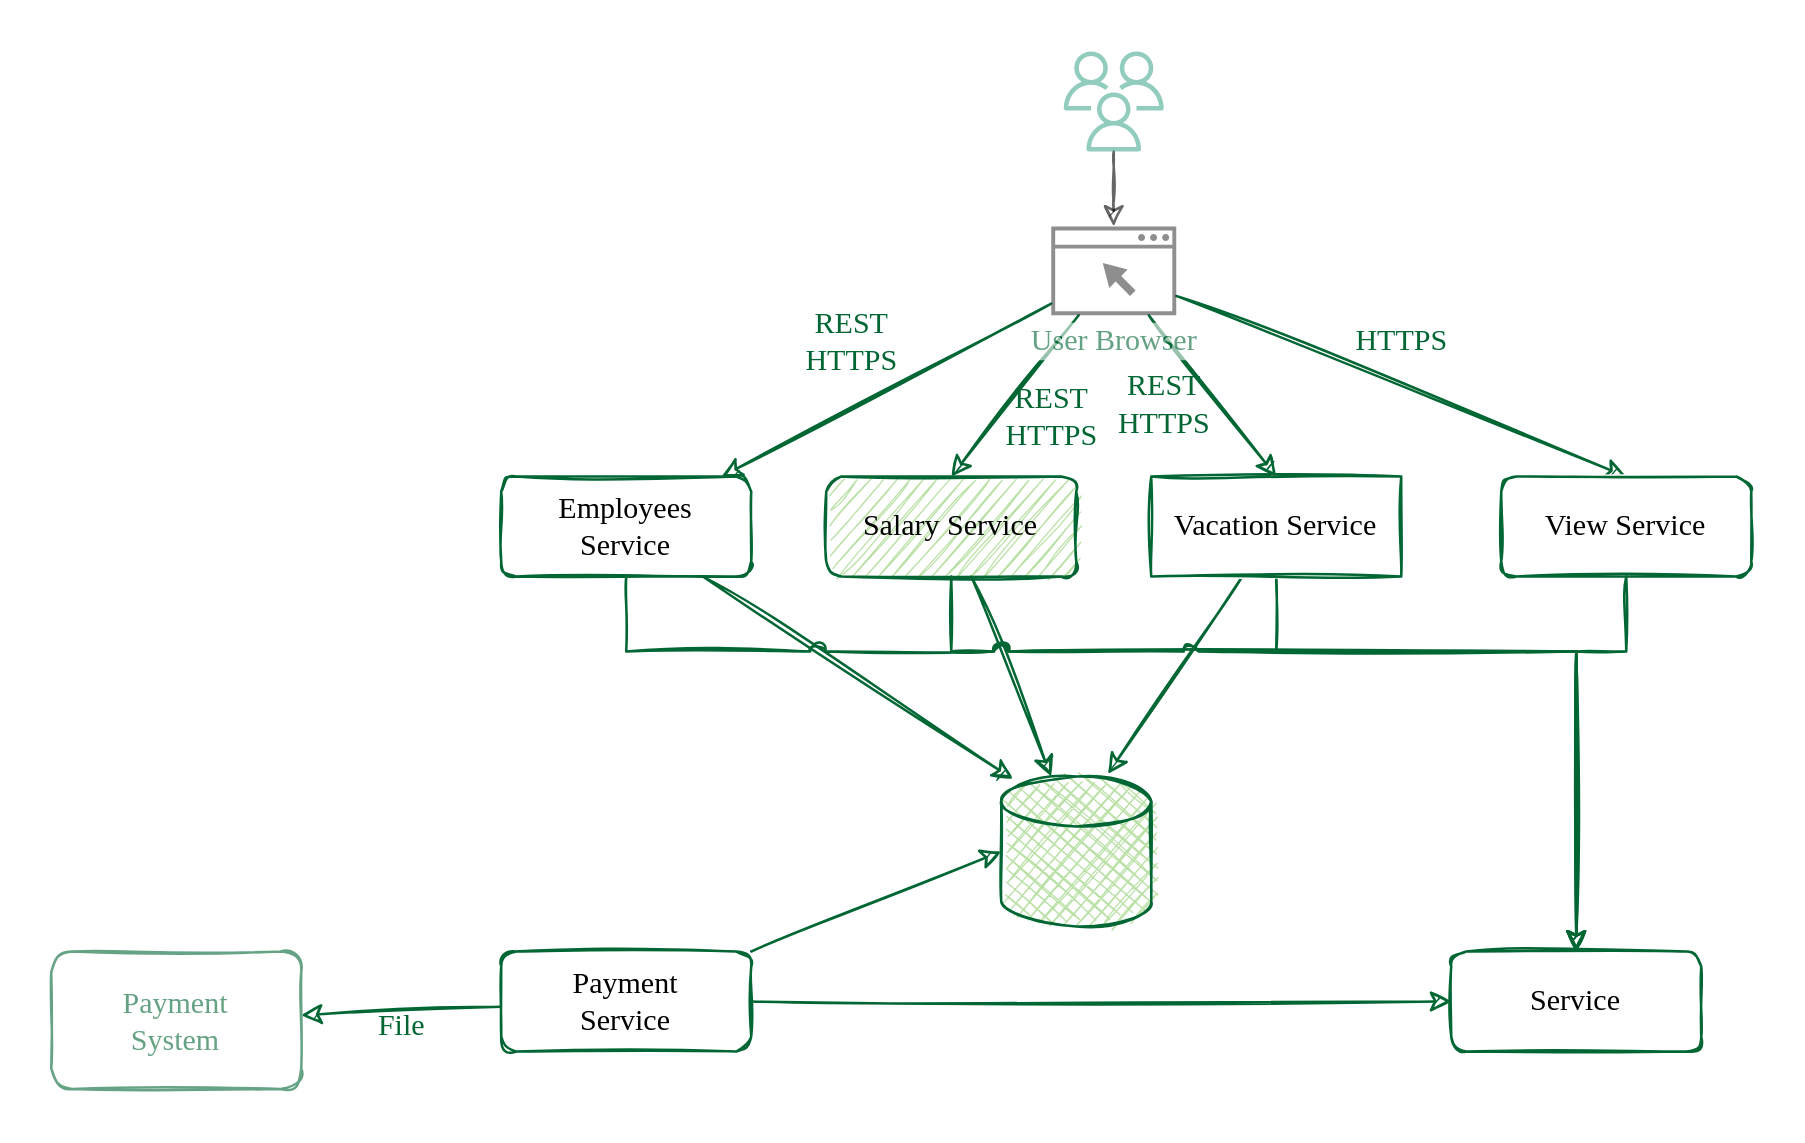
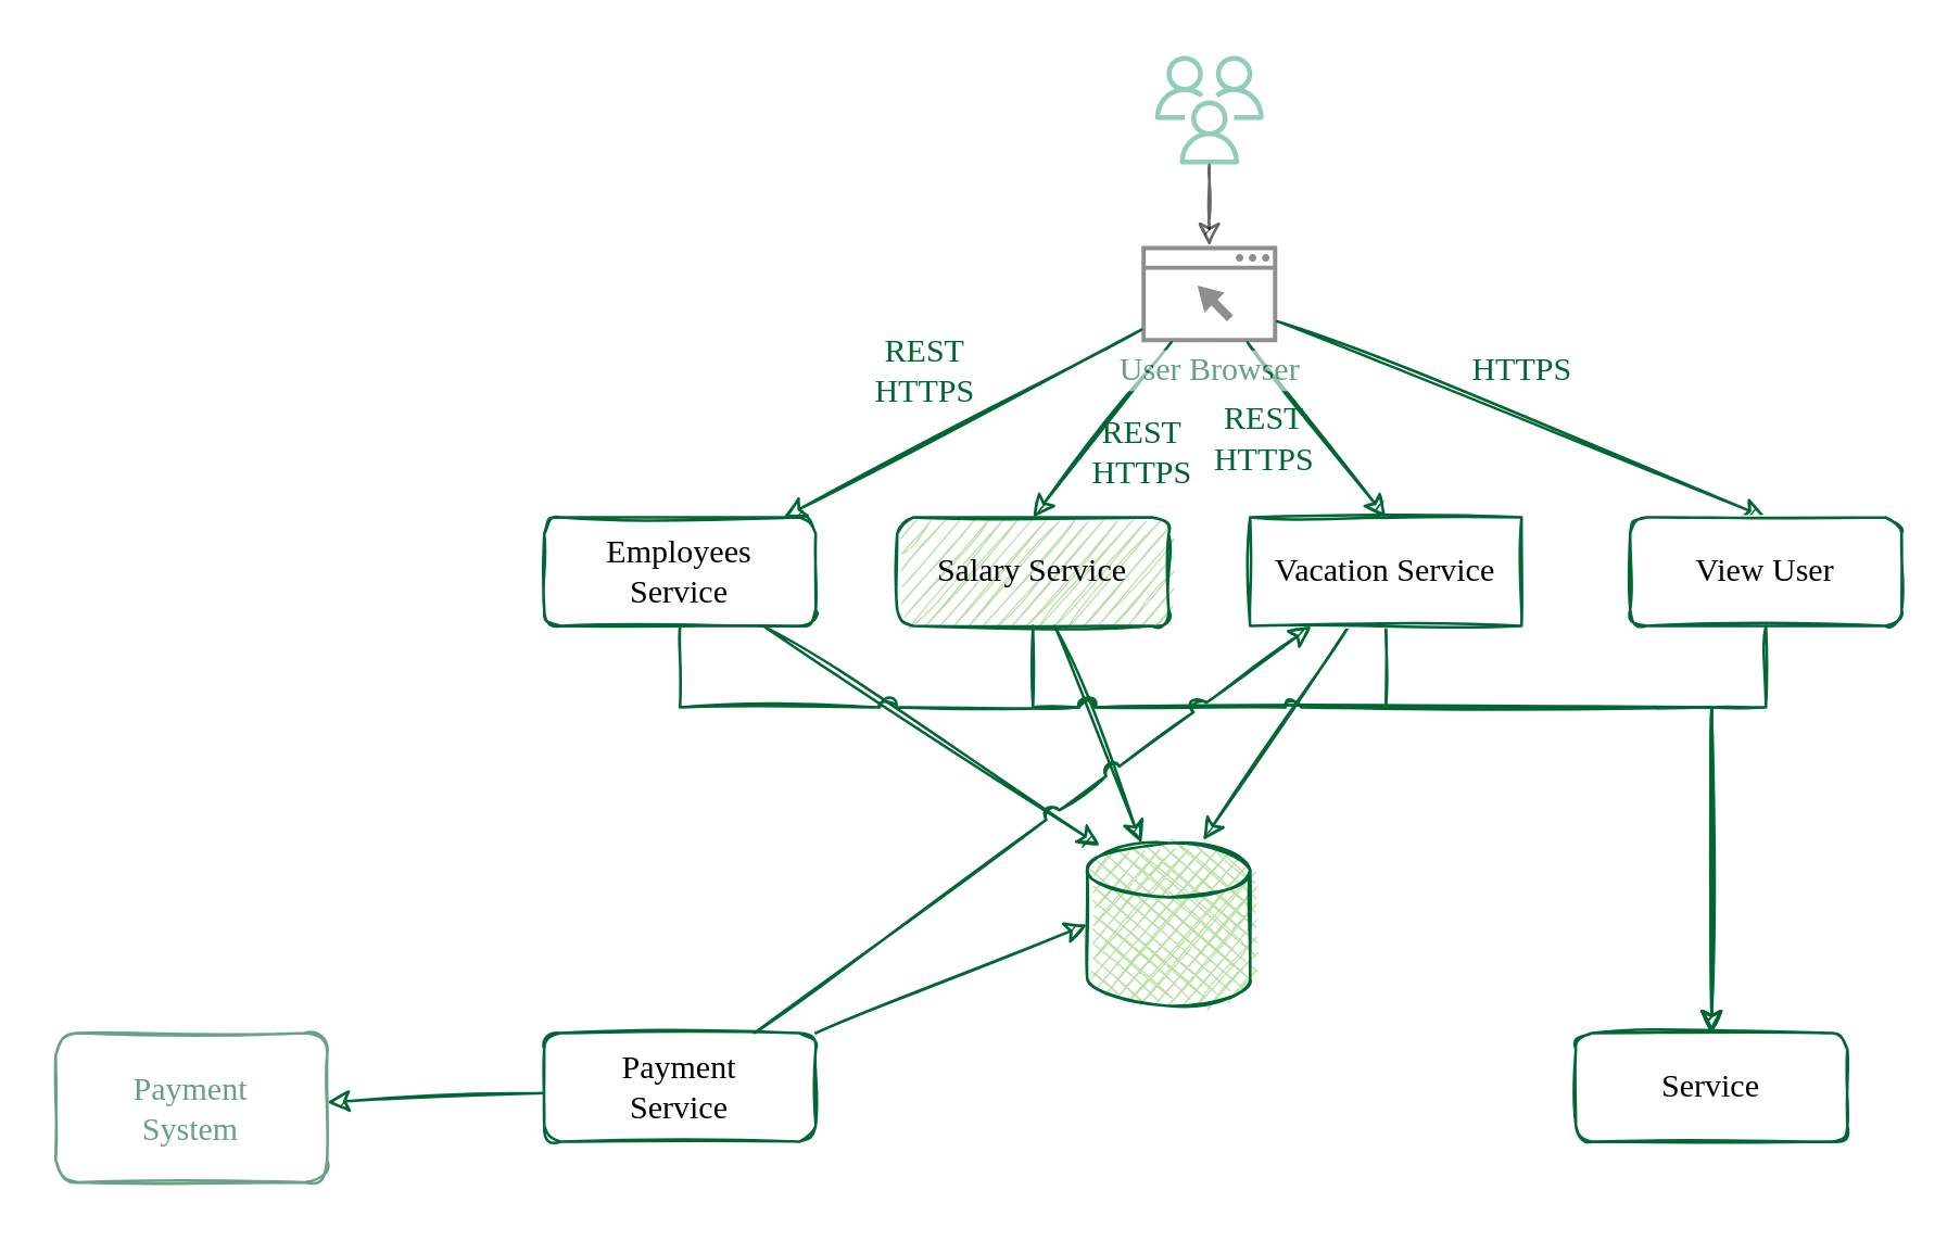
  <mxCell id="0" />
  <mxCell id="1" parent="0" />
  <mxCell id="2" style="edgeStyle=none;rounded=0;sketch=1;orthogonalLoop=1;jettySize=auto;html=1;entryX=0.078;entryY=0.017;entryDx=0;entryDy=0;entryPerimeter=0;fontFamily=Patrick Hand;fontSource=https%3A%2F%2Ffonts.googleapis.com%2Fcss%3Ffamily%3DPatrick%2BHand;fontColor=#006633;strokeColor=#006633;" edge="1" parent="1" source="3" target="26"><mxGeometry relative="1" as="geometry" /></mxCell>
  <mxCell id="3" value="Employees&lt;br&gt;Service" style="rounded=1;whiteSpace=wrap;html=1;strokeColor=#006633;sketch=1;fontFamily=Patrick Hand;fontSource=https%3A%2F%2Ffonts.googleapis.com%2Fcss%3Ffamily%3DPatrick%2BHand;" vertex="1" parent="1"><mxGeometry x="200" y="190" width="100" height="40" as="geometry" /></mxCell>
  <mxCell id="4" style="edgeStyle=orthogonalEdgeStyle;rounded=0;orthogonalLoop=1;jettySize=auto;html=1;sketch=1;opacity=60;" edge="1" parent="1" source="5" target="28"><mxGeometry relative="1" as="geometry" /></mxCell>
  <mxCell id="5" value="" style="outlineConnect=0;strokeColor=#9673a6;dashed=0;verticalLabelPosition=bottom;verticalAlign=top;align=center;html=1;fontSize=12;fontStyle=0;aspect=fixed;pointerEvents=1;shape=mxgraph.aws4.users;fillColor=#49AB92;opacity=60;" vertex="1" parent="1"><mxGeometry x="425" y="20" width="40" height="40" as="geometry" /></mxCell>
  <mxCell id="6" style="rounded=0;orthogonalLoop=1;jettySize=auto;html=1;sketch=1;strokeColor=#006633;" edge="1" parent="1" source="28" target="3"><mxGeometry relative="1" as="geometry" /></mxCell>
  <mxCell id="7" style="edgeStyle=none;rounded=0;orthogonalLoop=1;jettySize=auto;html=1;entryX=0.5;entryY=0;entryDx=0;entryDy=0;sketch=1;strokeColor=#006633;" edge="1" parent="1" source="28" target="12"><mxGeometry relative="1" as="geometry" /></mxCell>
  <mxCell id="8" style="edgeStyle=none;rounded=0;orthogonalLoop=1;jettySize=auto;html=1;entryX=0.5;entryY=0;entryDx=0;entryDy=0;sketch=1;strokeColor=#006633;" edge="1" parent="1" source="28" target="15"><mxGeometry relative="1" as="geometry" /></mxCell>
  <mxCell id="9" style="edgeStyle=none;rounded=0;orthogonalLoop=1;jettySize=auto;html=1;entryX=0.5;entryY=0;entryDx=0;entryDy=0;sketch=1;strokeColor=#006633;" edge="1" parent="1" source="28" target="17"><mxGeometry relative="1" as="geometry" /></mxCell>
  <mxCell id="10" style="edgeStyle=none;rounded=0;sketch=1;orthogonalLoop=1;jettySize=auto;html=1;entryX=0.333;entryY=0;entryDx=0;entryDy=0;entryPerimeter=0;fontFamily=Patrick Hand;fontSource=https%3A%2F%2Ffonts.googleapis.com%2Fcss%3Ffamily%3DPatrick%2BHand;fontColor=#006633;strokeColor=#006633;" edge="1" parent="1" source="12" target="26"><mxGeometry relative="1" as="geometry" /></mxCell>
  <mxCell id="11" style="edgeStyle=orthogonalEdgeStyle;rounded=0;sketch=1;jumpStyle=arc;orthogonalLoop=1;jettySize=auto;html=1;fontFamily=Patrick Hand;fontSource=https%3A%2F%2Ffonts.googleapis.com%2Fcss%3Ffamily%3DPatrick%2BHand;fontColor=#006633;strokeColor=#006633;" edge="1" parent="1" source="12"><mxGeometry relative="1" as="geometry"><mxPoint x="630" y="380" as="targetPoint" /><Array as="points"><mxPoint x="380" y="260" /><mxPoint x="630" y="260" /></Array></mxGeometry></mxCell>
  <mxCell id="12" value="Salary Service" style="rounded=1;whiteSpace=wrap;html=1;strokeColor=#006633;sketch=1;fontFamily=Patrick Hand;fontSource=https%3A%2F%2Ffonts.googleapis.com%2Fcss%3Ffamily%3DPatrick%2BHand;fillColor=#b9e0a5;" vertex="1" parent="1"><mxGeometry x="330" y="190" width="100" height="40" as="geometry" /></mxCell>
  <mxCell id="13" style="edgeStyle=none;rounded=0;sketch=1;orthogonalLoop=1;jettySize=auto;html=1;entryX=0.711;entryY=-0.017;entryDx=0;entryDy=0;entryPerimeter=0;fontFamily=Patrick Hand;fontSource=https%3A%2F%2Ffonts.googleapis.com%2Fcss%3Ffamily%3DPatrick%2BHand;fontColor=#006633;strokeColor=#006633;" edge="1" parent="1" source="15" target="26"><mxGeometry relative="1" as="geometry" /></mxCell>
  <mxCell id="14" style="edgeStyle=orthogonalEdgeStyle;rounded=0;sketch=1;jumpStyle=arc;orthogonalLoop=1;jettySize=auto;html=1;entryX=0.5;entryY=0;entryDx=0;entryDy=0;fontFamily=Patrick Hand;fontSource=https%3A%2F%2Ffonts.googleapis.com%2Fcss%3Ffamily%3DPatrick%2BHand;fontColor=#006633;strokeColor=#006633;" edge="1" parent="1" source="15" target="18"><mxGeometry relative="1" as="geometry"><Array as="points"><mxPoint x="510" y="260" /><mxPoint x="630" y="260" /></Array></mxGeometry></mxCell>
  <mxCell id="15" value="Vacation Service" style="whiteSpace=wrap;html=1;strokeColor=#006633;sketch=1;fontFamily=Patrick Hand;fontSource=https%3A%2F%2Ffonts.googleapis.com%2Fcss%3Ffamily%3DPatrick%2BHand;rounded=0;" vertex="1" parent="1"><mxGeometry x="460" y="190" width="100" height="40" as="geometry" /></mxCell>
  <mxCell id="16" style="edgeStyle=orthogonalEdgeStyle;rounded=0;sketch=1;jumpStyle=arc;orthogonalLoop=1;jettySize=auto;html=1;entryX=0.5;entryY=0;entryDx=0;entryDy=0;fontFamily=Patrick Hand;fontSource=https%3A%2F%2Ffonts.googleapis.com%2Fcss%3Ffamily%3DPatrick%2BHand;fontColor=#006633;strokeColor=#006633;" edge="1" parent="1" source="17" target="18"><mxGeometry relative="1" as="geometry"><Array as="points"><mxPoint x="650" y="260" /><mxPoint x="630" y="260" /></Array></mxGeometry></mxCell>
- <mxCell id="17" value="View Service" style="rounded=1;whiteSpace=wrap;html=1;strokeColor=#006633;sketch=1;fontFamily=Patrick Hand;fontSource=https%3A%2F%2Ffonts.googleapis.com%2Fcss%3Ffamily%3DPatrick%2BHand;" vertex="1" parent="1"><mxGeometry x="600" y="190" width="100" height="40" as="geometry" /></mxCell>
+ <mxCell id="17" value="View User" style="rounded=1;whiteSpace=wrap;html=1;strokeColor=#006633;sketch=1;fontFamily=Patrick Hand;fontSource=https%3A%2F%2Ffonts.googleapis.com%2Fcss%3Ffamily%3DPatrick%2BHand;" vertex="1" parent="1"><mxGeometry x="600" y="190" width="100" height="40" as="geometry" /></mxCell>
  <mxCell id="18" value="Service" style="rounded=1;whiteSpace=wrap;html=1;strokeColor=#006633;sketch=1;fontFamily=Patrick Hand;fontSource=https%3A%2F%2Ffonts.googleapis.com%2Fcss%3Ffamily%3DPatrick%2BHand;" vertex="1" parent="1"><mxGeometry x="580" y="380" width="100" height="40" as="geometry" /></mxCell>
  <mxCell id="19" style="edgeStyle=orthogonalEdgeStyle;rounded=0;sketch=1;orthogonalLoop=1;jettySize=auto;html=1;entryX=0.5;entryY=0;entryDx=0;entryDy=0;fontFamily=Patrick Hand;fontSource=https%3A%2F%2Ffonts.googleapis.com%2Fcss%3Ffamily%3DPatrick%2BHand;fontColor=#006633;jumpStyle=arc;strokeColor=#006633;" edge="1" parent="1" source="3" target="18"><mxGeometry relative="1" as="geometry"><Array as="points"><mxPoint x="250" y="260" /><mxPoint x="630" y="260" /></Array></mxGeometry></mxCell>
  <mxCell id="20" style="rounded=0;sketch=1;jumpStyle=arc;orthogonalLoop=1;jettySize=auto;html=1;entryX=0;entryY=0.5;entryDx=0;entryDy=0;entryPerimeter=0;fontFamily=Patrick Hand;fontSource=https%3A%2F%2Ffonts.googleapis.com%2Fcss%3Ffamily%3DPatrick%2BHand;fontColor=#006633;strokeColor=#006633;" edge="1" parent="1" source="23" target="26"><mxGeometry relative="1" as="geometry" /></mxCell>
- <mxCell id="21" style="edgeStyle=none;rounded=0;sketch=1;jumpStyle=arc;orthogonalLoop=1;jettySize=auto;html=1;entryX=0;entryY=0.5;entryDx=0;entryDy=0;fontFamily=Patrick Hand;fontSource=https%3A%2F%2Ffonts.googleapis.com%2Fcss%3Ffamily%3DPatrick%2BHand;fontColor=#006633;strokeColor=#006633;" edge="1" parent="1" source="23" target="18"><mxGeometry relative="1" as="geometry" /></mxCell>
+ <mxCell id="21" style="edgeStyle=none;rounded=0;sketch=1;jumpStyle=arc;orthogonalLoop=1;jettySize=auto;html=1;fontFamily=Patrick Hand;fontSource=https%3A%2F%2Ffonts.googleapis.com%2Fcss%3Ffamily%3DPatrick%2BHand;fontColor=#006633;strokeColor=#006633;" edge="1" parent="1" source="23" target="15"><mxGeometry relative="1" as="geometry" /></mxCell>
  <mxCell id="22" style="edgeStyle=none;rounded=0;sketch=1;jumpStyle=arc;orthogonalLoop=1;jettySize=auto;html=1;fontFamily=Patrick Hand;fontSource=https%3A%2F%2Ffonts.googleapis.com%2Fcss%3Ffamily%3DPatrick%2BHand;fontColor=#006633;strokeColor=#006633;" edge="1" parent="1" source="23" target="24"><mxGeometry relative="1" as="geometry" /></mxCell>
  <mxCell id="23" value="Payment&lt;br&gt;Service" style="rounded=1;whiteSpace=wrap;html=1;strokeColor=#006633;sketch=1;fontFamily=Patrick Hand;fontSource=https%3A%2F%2Ffonts.googleapis.com%2Fcss%3Ffamily%3DPatrick%2BHand;" vertex="1" parent="1"><mxGeometry x="200" y="380" width="100" height="40" as="geometry" /></mxCell>
  <mxCell id="24" value="Payment&lt;br&gt;System" style="rounded=1;whiteSpace=wrap;html=1;strokeColor=#006633;sketch=1;fontFamily=Patrick Hand;fontSource=https%3A%2F%2Ffonts.googleapis.com%2Fcss%3Ffamily%3DPatrick%2BHand;opacity=60;labelBorderColor=none;textOpacity=60;fontColor=#006633;" vertex="1" parent="1"><mxGeometry x="20" y="380" width="100" height="55" as="geometry" /></mxCell>
  <mxCell id="25" value="" style="group" vertex="1" connectable="0" parent="1"><mxGeometry x="400" y="310" width="60" height="80" as="geometry" /></mxCell>
  <mxCell id="26" value="" style="strokeWidth=1;html=1;shape=mxgraph.flowchart.database;whiteSpace=wrap;fillColor=#B9E0A5;strokeColor=#006633;sketch=1;fillStyle=cross-hatch;" vertex="1" parent="25"><mxGeometry width="60" height="60" as="geometry" /></mxCell>
  <mxCell id="27" value="" style="group;opacity=60;" vertex="1" connectable="0" parent="1"><mxGeometry x="410" y="90" width="70" height="55.5" as="geometry" /></mxCell>
  <mxCell id="28" value="" style="pointerEvents=1;shadow=0;dashed=0;html=1;strokeColor=none;fillColor=#434445;aspect=fixed;labelPosition=center;verticalLabelPosition=bottom;verticalAlign=top;align=center;outlineConnect=0;shape=mxgraph.vvd.web_browser;opacity=60;" vertex="1" parent="27"><mxGeometry x="10" width="50" height="35.5" as="geometry" /></mxCell>
  <mxCell id="29" value="User Browser" style="text;html=1;align=center;verticalAlign=middle;resizable=0;points=[];autosize=1;fontColor=#006633;fontFamily=Patrick Hand;fontSource=https%3A%2F%2Ffonts.googleapis.com%2Fcss%3Ffamily%3DPatrick%2BHand;labelBackgroundColor=#ffffff;opacity=60;textOpacity=60;" vertex="1" parent="27"><mxGeometry y="35.5" width="70" height="20" as="geometry" /></mxCell>
  <mxCell id="30" value="REST&lt;br&gt;HTTPS" style="text;html=1;align=center;verticalAlign=middle;resizable=0;points=[];autosize=1;fontColor=#006633;fontFamily=Patrick Hand;fontSource=https%3A%2F%2Ffonts.googleapis.com%2Fcss%3Ffamily%3DPatrick%2BHand;" vertex="1" parent="1"><mxGeometry x="320" y="120.5" width="40" height="30" as="geometry" /></mxCell>
  <mxCell id="31" value="REST&lt;br&gt;HTTPS" style="text;html=1;align=center;verticalAlign=middle;resizable=0;points=[];autosize=1;fontColor=#006633;fontFamily=Patrick Hand;fontSource=https%3A%2F%2Ffonts.googleapis.com%2Fcss%3Ffamily%3DPatrick%2BHand;" vertex="1" parent="1"><mxGeometry x="400" y="150.5" width="40" height="30" as="geometry" /></mxCell>
  <mxCell id="32" value="REST&lt;br&gt;HTTPS" style="text;html=1;align=center;verticalAlign=middle;resizable=0;points=[];autosize=1;fontColor=#006633;fontFamily=Patrick Hand;fontSource=https%3A%2F%2Ffonts.googleapis.com%2Fcss%3Ffamily%3DPatrick%2BHand;" vertex="1" parent="1"><mxGeometry x="445" y="145.5" width="40" height="30" as="geometry" /></mxCell>
  <mxCell id="33" value="HTTPS" style="text;html=1;align=center;verticalAlign=middle;resizable=0;points=[];autosize=1;fontColor=#006633;fontFamily=Patrick Hand;fontSource=https%3A%2F%2Ffonts.googleapis.com%2Fcss%3Ffamily%3DPatrick%2BHand;" vertex="1" parent="1"><mxGeometry x="540" y="125.5" width="40" height="20" as="geometry" /></mxCell>
- <mxCell id="34" value="File" style="text;html=1;align=center;verticalAlign=middle;resizable=0;points=[];autosize=1;fontColor=#006633;fontFamily=Patrick Hand;fontSource=https%3A%2F%2Ffonts.googleapis.com%2Fcss%3Ffamily%3DPatrick%2BHand;" vertex="1" parent="1"><mxGeometry x="145" y="400" width="30" height="20" as="geometry" /></mxCell>
